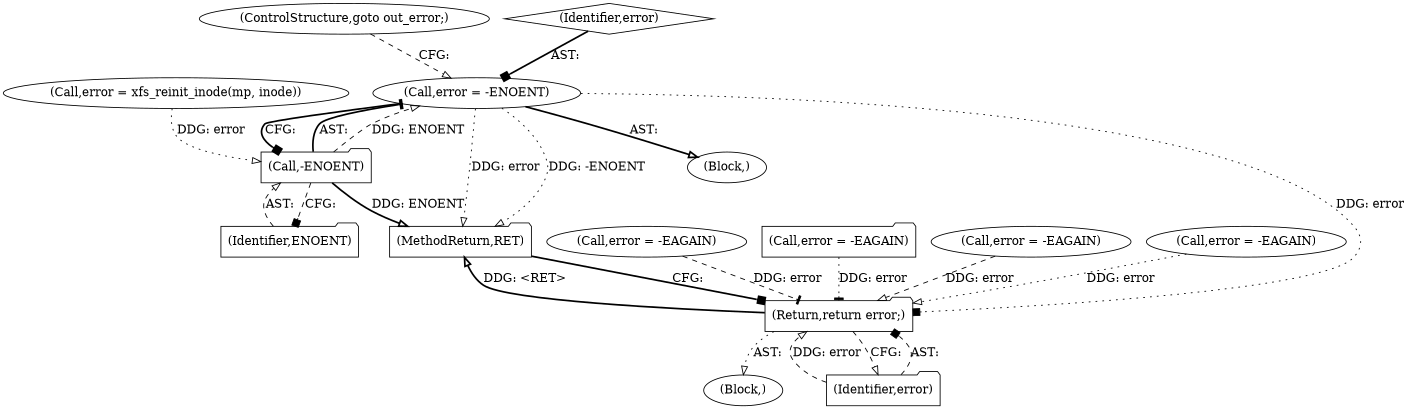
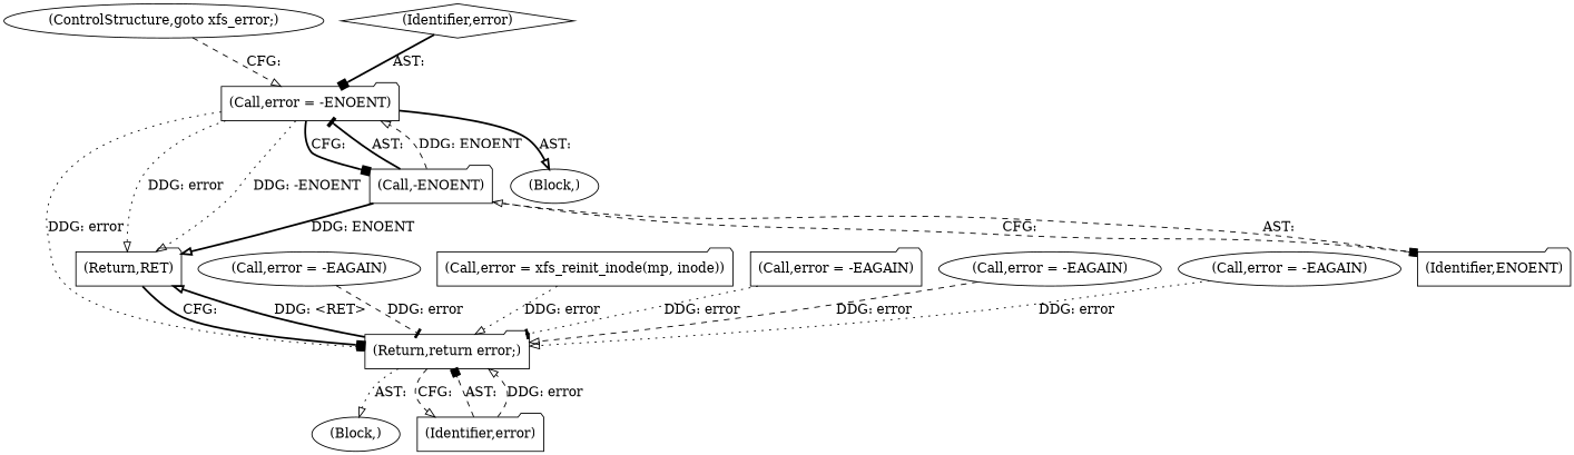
  digraph {
    node [shape=ellipse]
    edge [arrowhead=onormal style=dashed]
-   n1 [label="(Call,error = -ENOENT)"]
+   n1 [label="(Call,error = -ENOENT)" shape=folder]
    n2 [label="(Call,-ENOENT)" shape=folder]
    n3 [label="(Return,return error;)" shape=folder]
    n4 [label="(Block,)"]
-   n5 [label="(MethodReturn,RET)" shape=folder]
+   n5 [label="(Return,RET)" shape=folder]
    n6 [label="(Identifier,ENOENT)" shape=folder]
    n7 [label="(Block,)"]
    n8 [label="(Identifier,error)" shape=folder]
-   n9 [label="(ControlStructure,goto out_error;)"]
+   n9 [label="(ControlStructure,goto xfs_error;)"]
    n10 [label="(Call,error = -EAGAIN)"]
-   n11 [label="(Call,error = xfs_reinit_inode(mp, inode))"]
+   n11 [label="(Call,error = xfs_reinit_inode(mp, inode))" shape=folder]
    n12 [label="(Call,error = -EAGAIN)" shape=folder]
    n13 [label="(Identifier,error)" shape=diamond]
    n14 [label="(Call,error = -EAGAIN)"]
    n15 [label="(Call,error = -EAGAIN)"]
    n1 -> n2 [arrowhead=box label="CFG: " style=bold]
    n1 -> n3 [arrowhead=box label="DDG: error" style=dotted]
    n1 -> n4 [label="AST: " style=bold]
    n1 -> n5 [label="DDG: error" style=dotted]
    n1 -> n5 [label="DDG: -ENOENT" style=dotted]
    n2 -> n1 [arrowhead=tee label="AST: " style=bold]
    n2 -> n1 [label="DDG: ENOENT"]
    n2 -> n5 [label="DDG: ENOENT" style=bold]
    n2 -> n6 [arrowhead=box label="CFG: "]
    n3 -> n5 [label="DDG: <RET>" style=bold]
    n3 -> n7 [label="AST: " style=dotted]
    n3 -> n8 [label="CFG: "]
    n5 -> n3 [arrowhead=box label="CFG: " style=bold]
    n6 -> n2 [label="AST: "]
    n8 -> n3 [arrowhead=box label="AST: "]
    n8 -> n3 [label="DDG: error"]
    n9 -> n1 [label="CFG: "]
    n10 -> n3 [arrowhead=tee label="DDG: error"]
-   n11 -> n2 [label="DDG: error" style=dotted]
+   n11 -> n3 [label="DDG: error" style=dotted]
    n12 -> n3 [arrowhead=tee label="DDG: error" style=dotted]
    n13 -> n1 [arrowhead=box label="AST: " style=bold]
    n14 -> n3 [label="DDG: error"]
    n15 -> n3 [label="DDG: error" style=dotted]
  }
